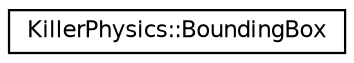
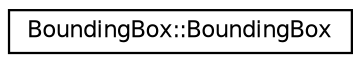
  digraph {
    rankdir=LR
-   n1 [color=black fillcolor=white fontname=Helvetica fontsize=10 height=0.2 label="KillerPhysics::BoundingBox" shape=record style=filled width=0.4]
+   n1 [color=black fillcolor=white fontname=Helvetica fontsize=10 height=0.2 label="BoundingBox::BoundingBox" shape=record style=filled width=0.4]
  }
